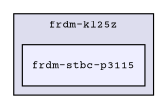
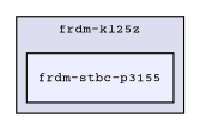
  digraph {
    compound=true
    fontname="Courier Prime"
-   n1 [fillcolor="#eeeeff" fontname="Courier Prime" fontsize=10 label="frdm-stbc-p3115" pencolor=black shape=box style=filled]
+   n1 [fillcolor="#eeeeff" fontname="Courier Prime" fontsize=10 label="frdm-stbc-p3155" pencolor=black shape=box style=filled]
    subgraph cluster_1 {
      bgcolor="#ddddee"
      fontsize=10
      label="frdm-kl25z"
      pencolor=black
      n1
    }
  }
